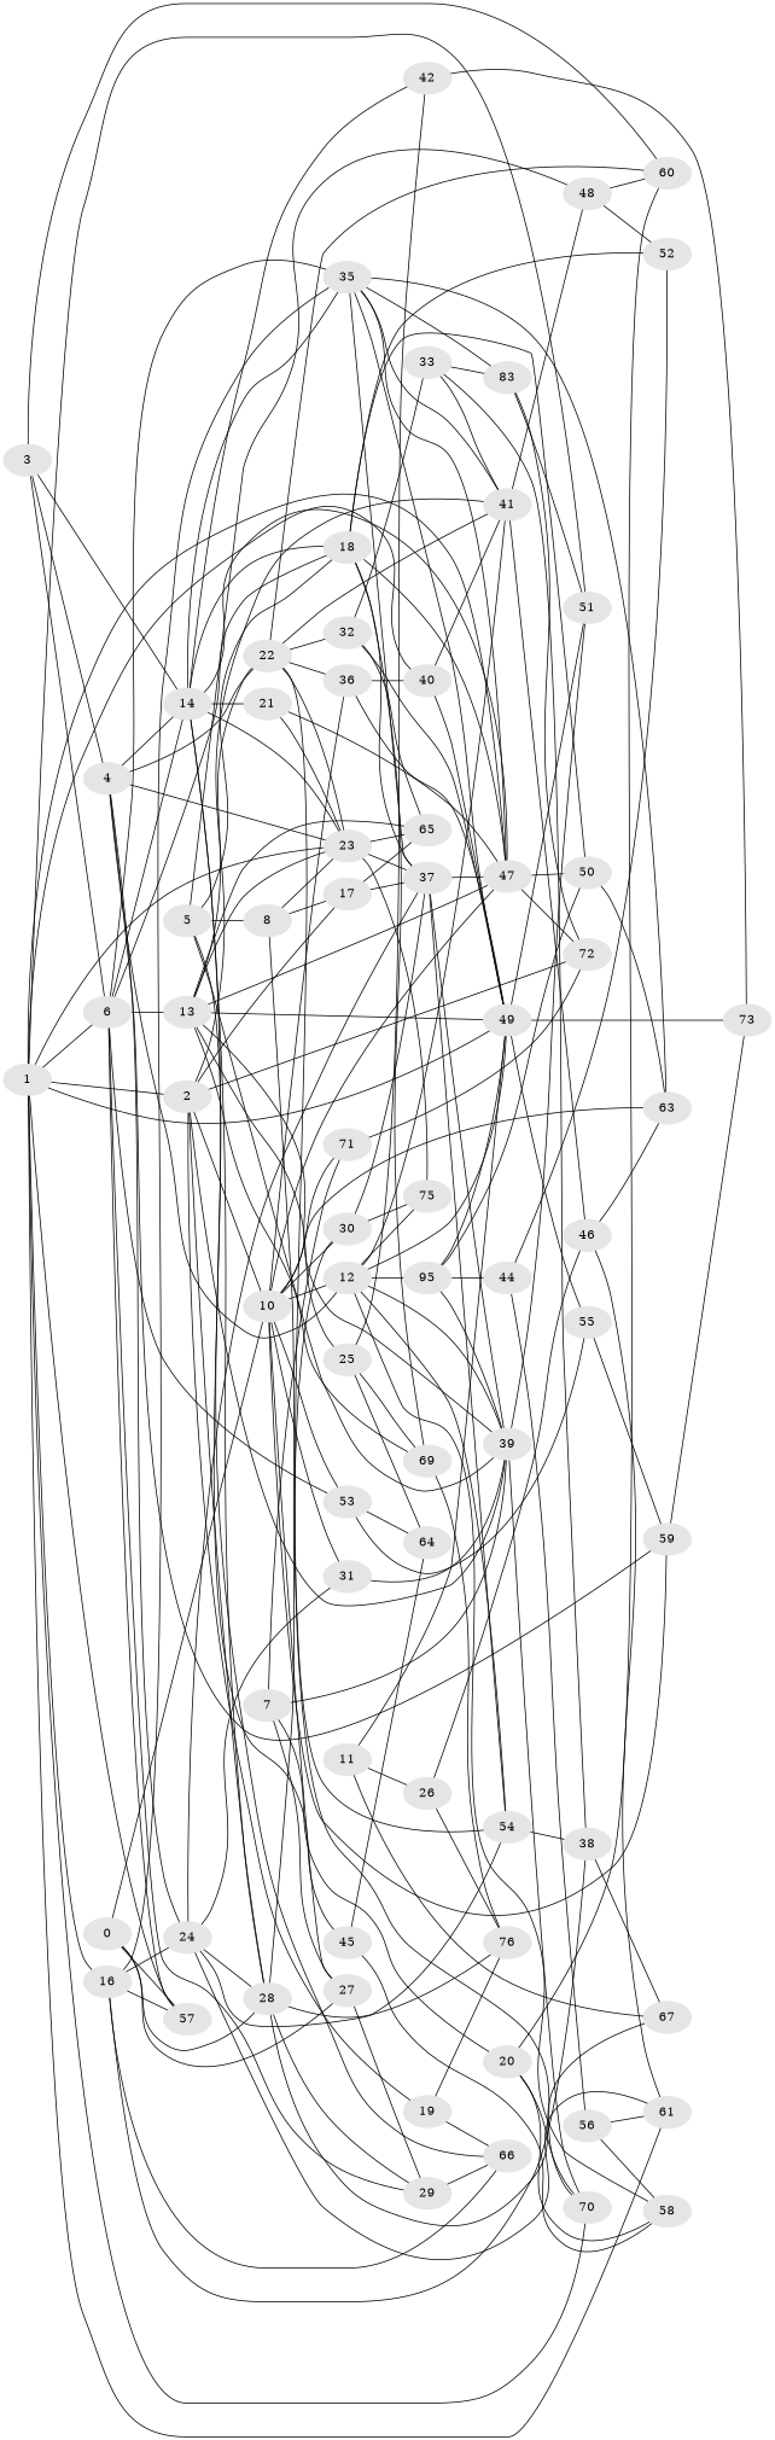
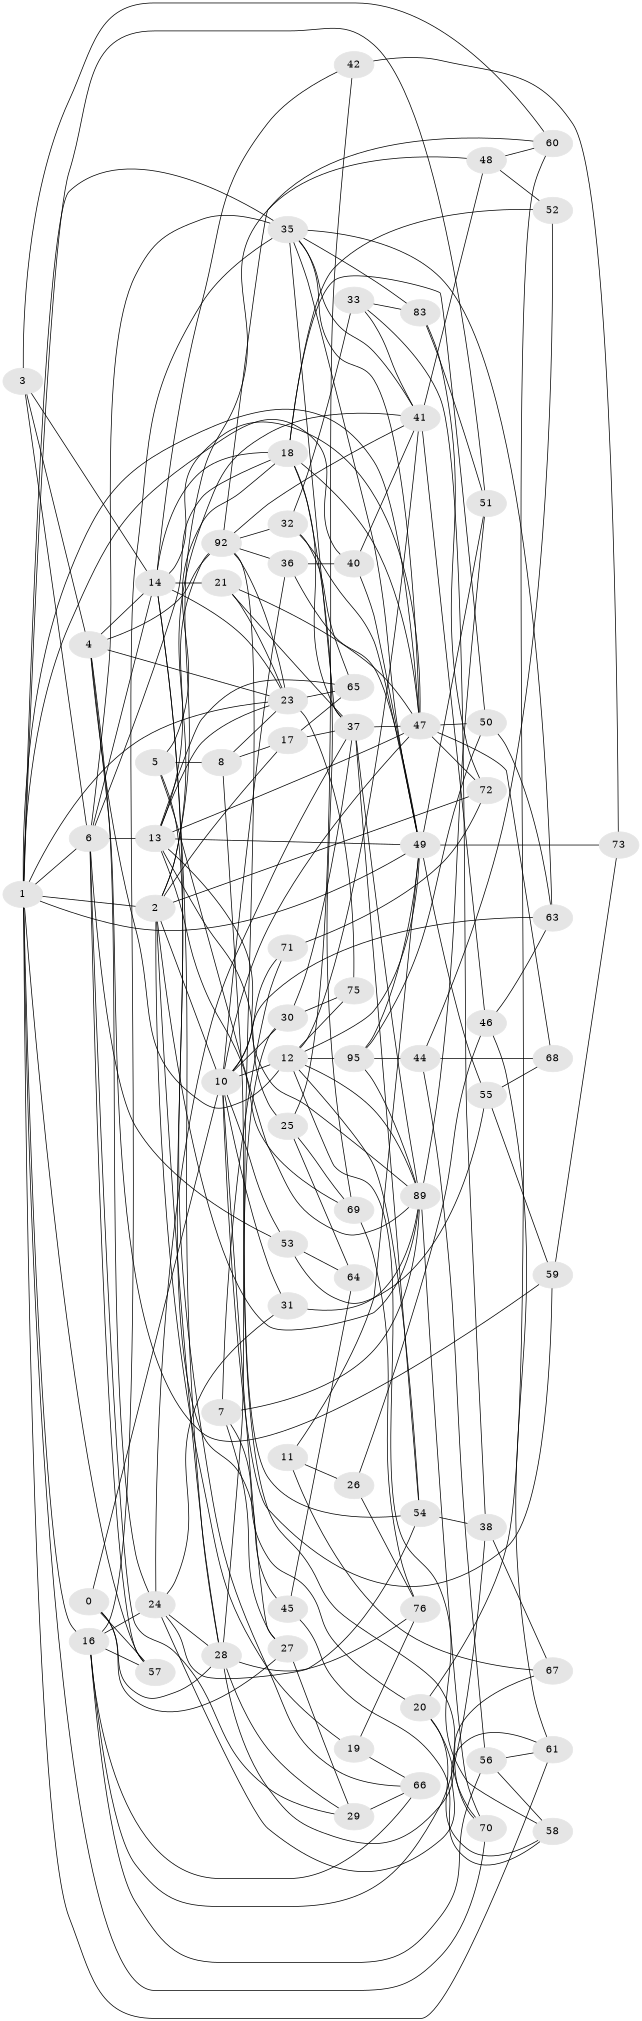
  graph {
    rankdir=LR
    node [color=gray90 style=filled]
    edge [weight=1.0]
    1
    2
    6
    16
    23
    35
    40
    47
    49
    51
    57
    61
    70
    10
    17
    19
    28
-   39
+   39 [label=89]
    41
    48
    72
    14
    18
    13
    29
    53
    24
    66
    38
    56
    75
    65
    37
    63
    n35 [label=83]
    50
+   68
    73
    55
    12
    59
    27
    71
    30
    31
    36
    76
    67
    46
    60
    52
    3
    4
-   22
+   22 [label=92]
    21
    42
    n57 [label=95]
    54
    58
    32
    5
    8
    45
    69
    64
    25
    7
    20
    n69 [label=0]
    11
    26
    44
    33
    1 -- 2
    1 -- 6
    1 -- 16
    1 -- 23
-   14 -- 35
+   1 -- 35
    1 -- 40
    1 -- 47
    1 -- 49
    1 -- 51
    1 -- 57
    1 -- 61
    1 -- 70
    2 -- 10
    2 -- 17
    2 -- 19
    2 -- 28
    2 -- 39
    2 -- 41 [weight=2.0]
-   5 -- 48
+   2 -- 48
    2 -- 72
    6 -- 35
    6 -- 57
    6 -- 14
    6 -- 18
    6 -- 13 [weight=2.0]
    6 -- 29
    6 -- 53
    16 -- 35 [weight=2.0]
    16 -- 57
    16 -- 24 [weight=3.0]
    16 -- 66
    16 -- 38
+   16 -- 56
    23 -- 75
    23 -- 65
-   23 -- 37
+   21 -- 37
    35 -- 47
    35 -- 49
    35 -- 41
    35 -- 37
    35 -- 63
    35 -- n35
    40 -- 49
    40 -- 41
    47 -- 72
    47 -- 50
+   47 -- 68
    49 -- 51
    49 -- 73
    49 -- 55
    10 -- 47
    10 -- 53
    10 -- 63
    10 -- 12
    10 -- 59
    10 -- 27
    10 -- 71
    10 -- 30
    10 -- 31
    10 -- 36
    17 -- 65
    17 -- 37
    19 -- 66
    19 -- 76
    28 -- 29
    28 -- 30
    28 -- 76
    28 -- 67 [weight=2.0]
    39 -- 51
    39 -- 70
    41 -- 48
    41 -- 46
    48 -- 60
    48 -- 52
    14 -- 23
    14 -- 47
    14 -- 28 [weight=2.0]
    14 -- 18
    14 -- 66
    14 -- 21
    14 -- 42
    18 -- 47
    18 -- 37
    18 -- 50
    18 -- 52
    18 -- 69
    13 -- 23
    13 -- 47
    13 -- 49
    13 -- 39
    13 -- 65
    13 -- 22
    13 -- 69
    13 -- 25
    29 -- 66
    53 -- 55
    53 -- 64
    24 -- 61
    24 -- 28
    24 -- 37
    24 -- 31
    24 -- 54
    38 -- 67
    56 -- 61
    56 -- 58
    37 -- 47 [weight=2.0]
    37 -- 39
    37 -- 54
    n35 -- 51
    n35 -- 72
    50 -- 63
+   55 -- 68
    55 -- 59
    12 -- 49
    12 -- 39
    12 -- 41
    12 -- 75
    12 -- n57 [weight=2.0]
    12 -- 54
    12 -- 58
    59 -- 73
    27 -- 29
    71 -- 72
    30 -- 75
    30 -- 37
    31 -- 39
    36 -- 40
    36 -- 49
    46 -- 61
    46 -- 63
    3 -- 6
    3 -- 14
    3 -- 60
    3 -- 4
    4 -- 23 [weight=2.0]
    4 -- 14
    4 -- 24 [weight=2.0]
    4 -- 12
    4 -- 59
    4 -- 22 [weight=2.0]
    22 -- 23 [weight=2.0]
    22 -- 41
    22 -- 36
    22 -- 60
    22 -- 54
    22 -- 32
    21 -- 23
    21 -- 47
    42 -- 73
    n57 -- 49
    n57 -- 39
    n57 -- 50
    n57 -- 44
    54 -- 38
    32 -- 49
    32 -- 65
    32 -- 33
    5 -- 39
    5 -- 18
    5 -- 8
    5 -- 45
    8 -- 23
    8 -- 70
    8 -- 17
    45 -- 58
    45 -- 64
    69 -- 76
    25 -- 42
    25 -- 69
    25 -- 64
    7 -- 39
    7 -- 27
    7 -- 71
    7 -- 20
    20 -- 70
    20 -- 60
    20 -- 58
    n69 -- 57
    n69 -- 10
    n69 -- 28
    n69 -- 27
    11 -- 49
    11 -- 67
    11 -- 26
    26 -- 76
    26 -- 46
    44 -- 56
+   44 -- 68
    44 -- 52
    33 -- 41
    33 -- 38
    33 -- n35
  }
